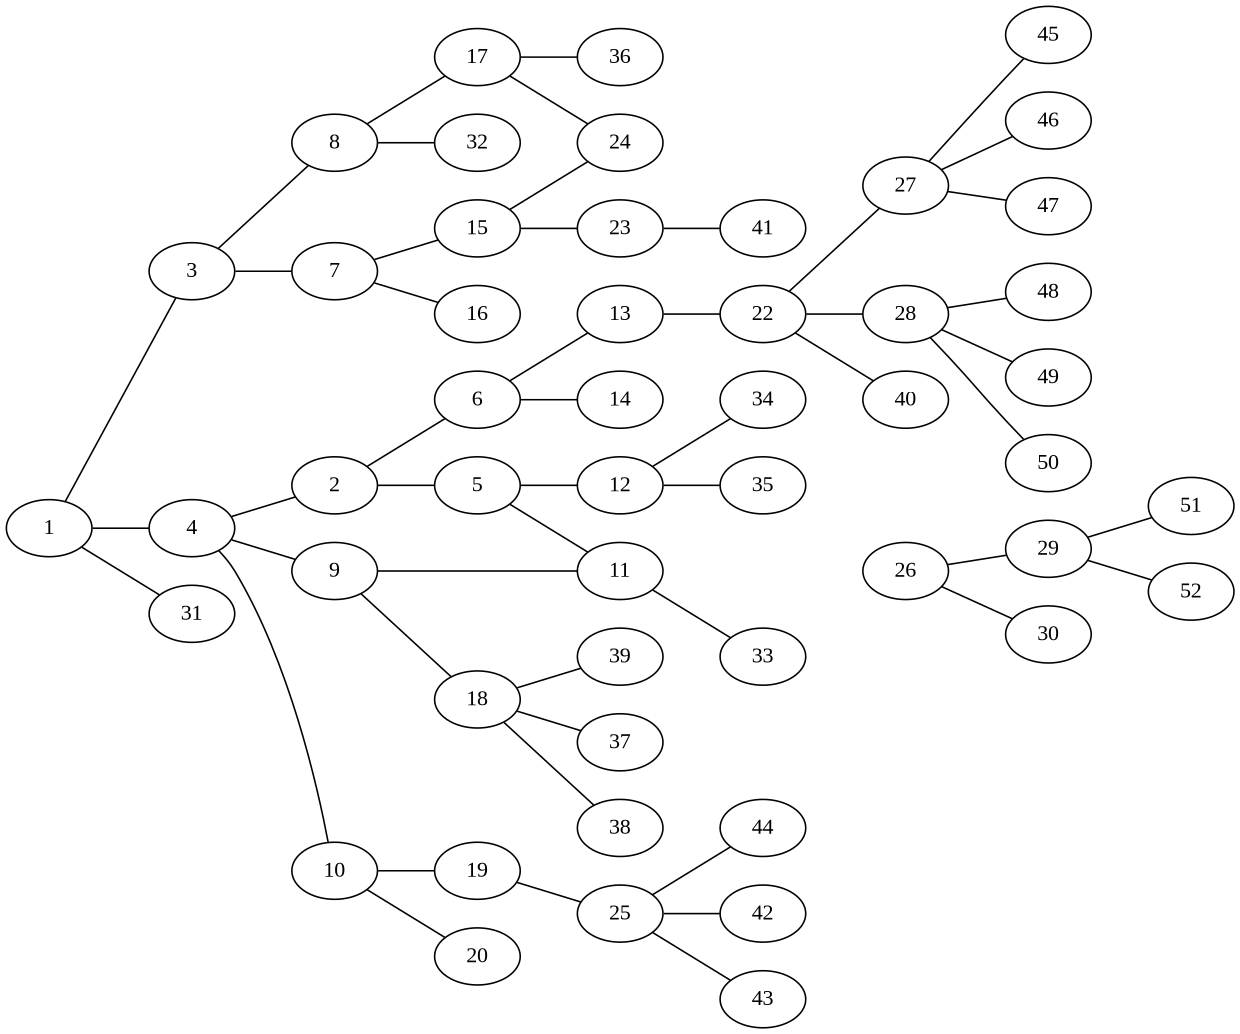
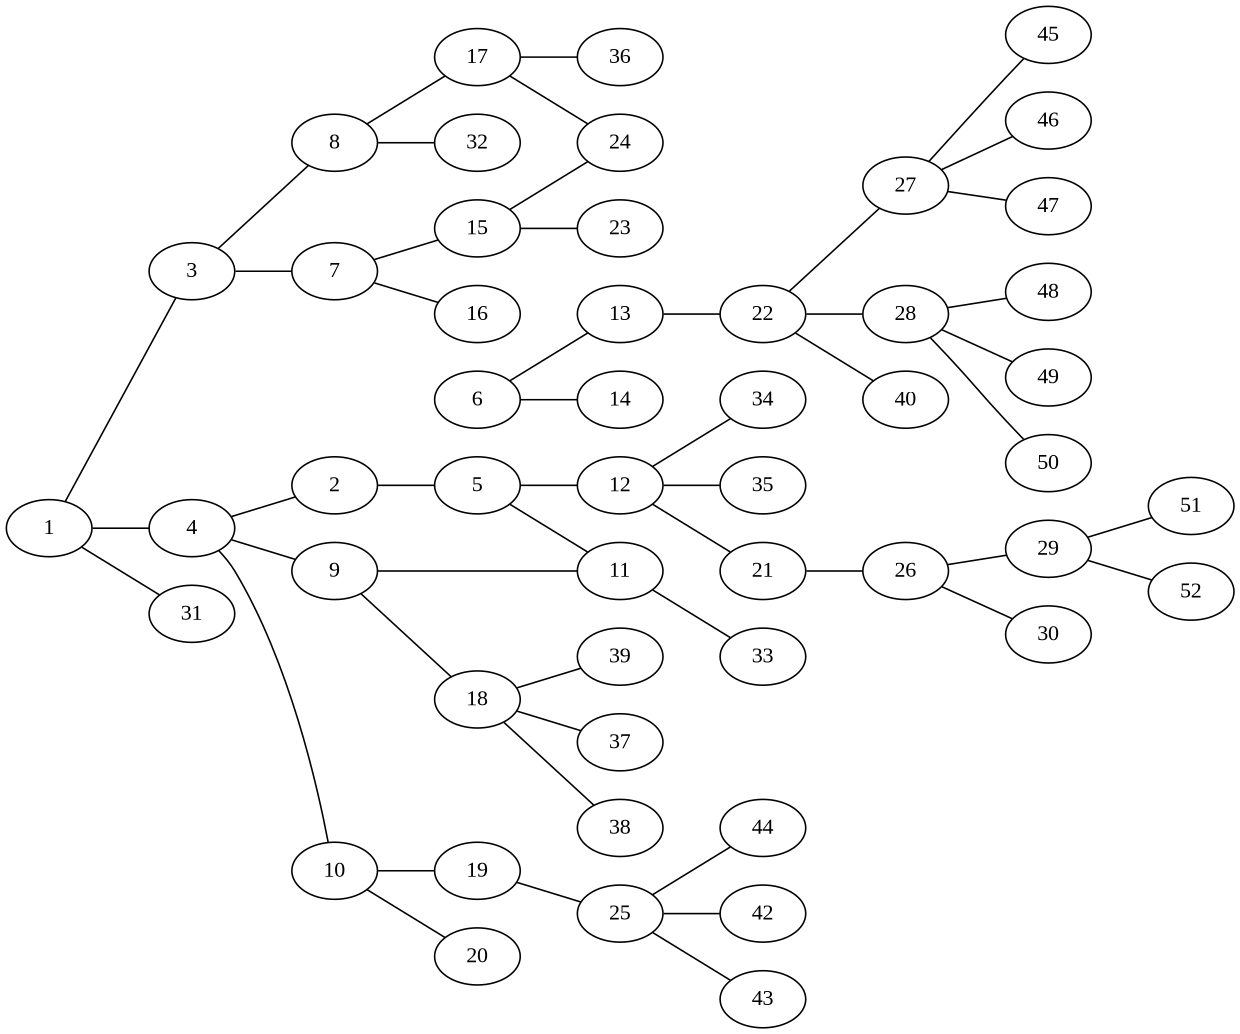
  graph {
    fontname="Liberation Serif"
    rankdir=LR
    node [chem=H fontname="Liberation Serif"]
    edge [fontname="Liberation Serif" valence=1]
    1 [chem=C]
    3 [chem=C]
    4 [chem=C]
    31
    2 [chem=C]
    5 [chem=C]
    6 [chem=C]
    7 [chem=C]
    8 [chem=C]
    9 [chem=C]
    10 [chem=C]
    11 [chem=N]
    12 [chem=C]
    13 [chem=O]
    14 [chem=O]
    15 [chem=C]
    16 [chem=Cl]
    17 [chem=C]
    32
    18 [chem=C]
    19 [chem=O]
    20 [chem=O]
    33
+   21 [chem=O]
    34
    35
    22 [chem=C]
    23 [chem=C]
    24 [chem=Cl]
    36
    37
    38
    39
    25 [chem=C]
    26 [chem=C]
    27 [chem=C]
    28 [chem=C]
    40
-   41
    42
    43
    44
    29 [chem=N]
    30 [chem=O]
    45
    46
    47
    48
    49
    50
    51
    52
    1 -- 3
    1 -- 4
    1 -- 31
    3 -- 7 [valence=2]
    3 -- 8
    4 -- 2
    4 -- 9 [valence=2]
    4 -- 10
    2 -- 5 [valence=2]
-   2 -- 6
    5 -- 11
    5 -- 12
    6 -- 13
    6 -- 14 [valence=2]
    7 -- 15
    7 -- 16
    8 -- 17 [valence=2]
    8 -- 32
    9 -- 11
    9 -- 18
    10 -- 19
    10 -- 20 [valence=2]
    11 -- 33
+   12 -- 21
    12 -- 34
    12 -- 35
    13 -- 22
    15 -- 23 [valence=2]
    15 -- 24
    17 -- 24
    17 -- 36
    18 -- 37
    18 -- 38
    18 -- 39
    19 -- 25
+   21 -- 26
    22 -- 27
    22 -- 28
    22 -- 40
-   23 -- 41
    25 -- 42
    25 -- 43
    25 -- 44
    26 -- 29
    26 -- 30 [valence=2]
    27 -- 45
    27 -- 46
    27 -- 47
    28 -- 48
    28 -- 49
    28 -- 50
    29 -- 51
    29 -- 52
  }
